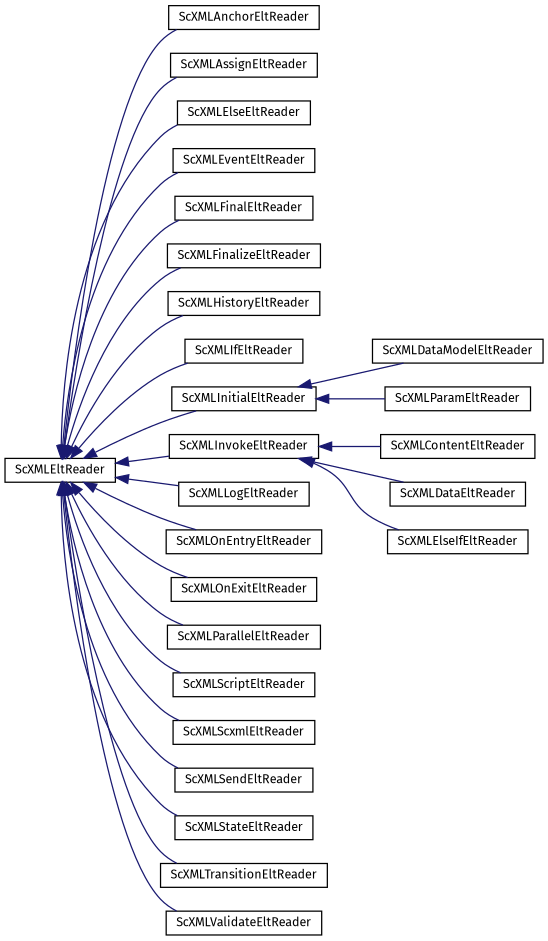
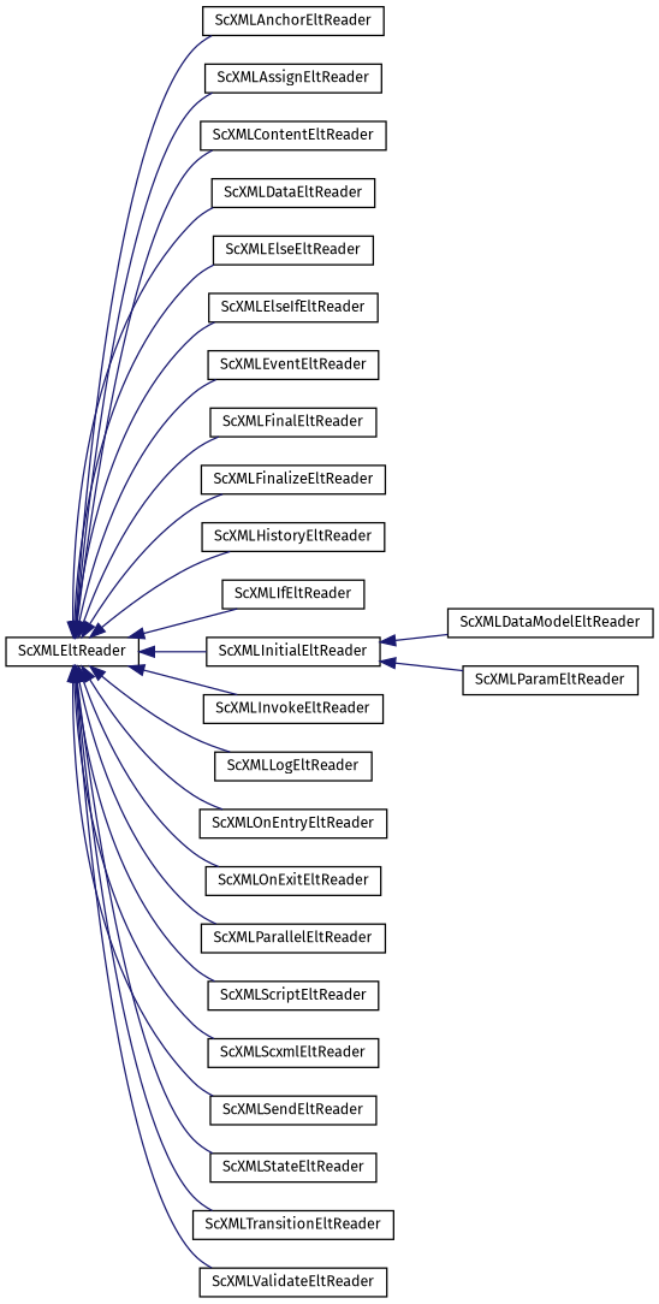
  digraph {
    fontname="Fira Sans"
    rankdir=LR
    node [color=black fillcolor=white fontname="Fira Sans" fontsize=10 shape=record style=filled]
    edge [color=midnightblue dir=back fontname="Fira Sans" fontsize=10 labelfontname=Helvetica labelfontsize=10 style=solid]
    n1 [height=0.2 label=ScXMLEltReader width=0.4]
    n2 [height=0.2 label=ScXMLAnchorEltReader width=0.4]
    n3 [height=0.2 label=ScXMLAssignEltReader width=0.4]
    n4 [height=0.2 label=ScXMLContentEltReader width=0.4]
    n5 [height=0.2 label=ScXMLDataEltReader width=0.4]
    n6 [height=0.2 label=ScXMLElseEltReader width=0.4]
    n7 [height=0.2 label=ScXMLElseIfEltReader width=0.4]
    n8 [height=0.2 label=ScXMLEventEltReader width=0.4]
    n9 [height=0.2 label=ScXMLFinalEltReader width=0.4]
    n10 [height=0.2 label=ScXMLFinalizeEltReader width=0.4]
    n11 [height=0.2 label=ScXMLHistoryEltReader width=0.4]
    n12 [height=0.2 label=ScXMLIfEltReader width=0.4]
    n13 [height=0.2 label=ScXMLInitialEltReader width=0.4]
    n14 [height=0.2 label=ScXMLInvokeEltReader width=0.4]
    n15 [height=0.2 label=ScXMLLogEltReader width=0.4]
    n16 [height=0.2 label=ScXMLOnEntryEltReader width=0.4]
    n17 [height=0.2 label=ScXMLOnExitEltReader width=0.4]
    n18 [height=0.2 label=ScXMLParallelEltReader width=0.4]
    n19 [height=0.2 label=ScXMLScriptEltReader width=0.4]
    n20 [height=0.2 label=ScXMLScxmlEltReader width=0.4]
    n21 [height=0.2 label=ScXMLSendEltReader width=0.4]
    n22 [height=0.2 label=ScXMLStateEltReader width=0.4]
    n23 [height=0.2 label=ScXMLTransitionEltReader width=0.4]
    n24 [height=0.2 label=ScXMLValidateEltReader width=0.4]
    n25 [height=0.2 label=ScXMLDataModelEltReader width=0.4]
    n26 [height=0.2 label=ScXMLParamEltReader width=0.4]
    n1 -> n2
    n1 -> n3
-   n14 -> n4
-   n14 -> n5
+   n1 -> n4
+   n1 -> n5
    n1 -> n6
-   n14 -> n7
+   n1 -> n7
    n1 -> n8
    n1 -> n9
    n1 -> n10
    n1 -> n11
    n1 -> n12
    n1 -> n13
    n1 -> n14
    n1 -> n15
    n1 -> n16
    n1 -> n17
    n1 -> n18
    n1 -> n19
    n1 -> n20
    n1 -> n21
    n1 -> n22
    n1 -> n23
    n1 -> n24
    n13 -> n25
    n13 -> n26
  }
